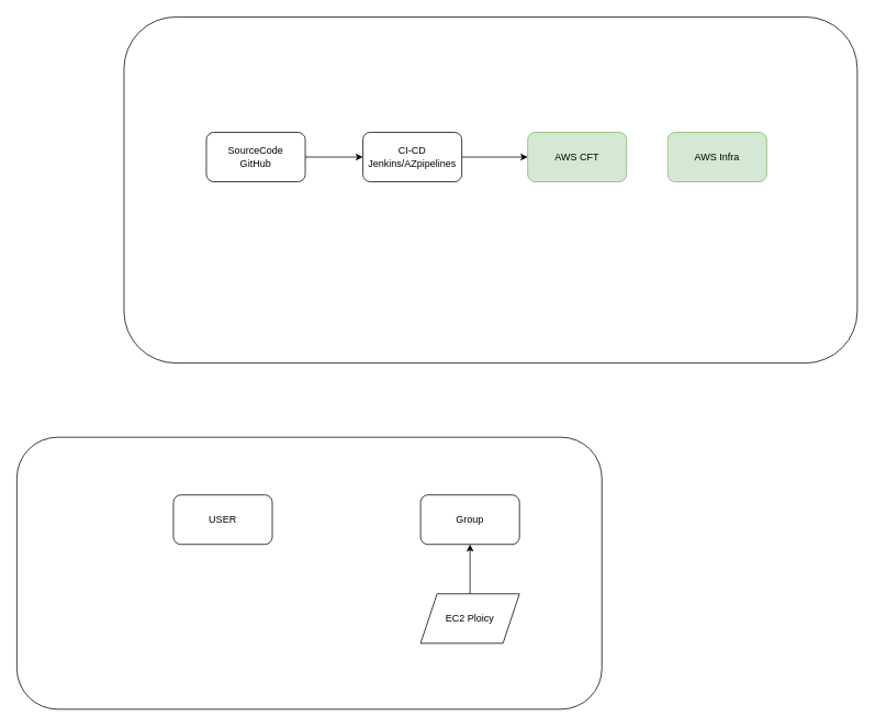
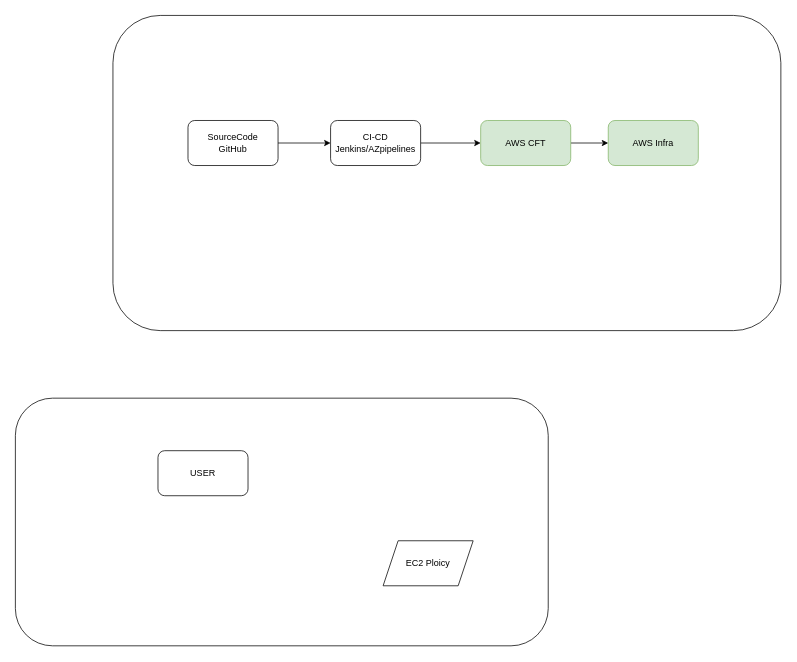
  <mxCell id="0" />
  <mxCell id="1" parent="0" />
  <mxCell id="2" value="" style="rounded=1;whiteSpace=wrap;html=1;" parent="1" vertex="1"><mxGeometry x="150" y="20" width="890" height="420" as="geometry" /></mxCell>
  <mxCell id="3" value="" style="edgeStyle=orthogonalEdgeStyle;rounded=0;orthogonalLoop=1;jettySize=auto;html=1;" parent="1" source="4" target="6" edge="1"><mxGeometry relative="1" as="geometry" /></mxCell>
  <mxCell id="4" value="SourceCode&lt;br&gt;GitHub" style="rounded=1;whiteSpace=wrap;html=1;" parent="1" vertex="1"><mxGeometry x="250" y="160" width="120" height="60" as="geometry" /></mxCell>
  <mxCell id="5" value="" style="edgeStyle=orthogonalEdgeStyle;rounded=0;orthogonalLoop=1;jettySize=auto;html=1;" parent="1" source="6" target="8" edge="1"><mxGeometry relative="1" as="geometry" /></mxCell>
  <mxCell id="6" value="CI-CD&lt;br&gt;Jenkins/AZpipelines" style="rounded=1;whiteSpace=wrap;html=1;" parent="1" vertex="1"><mxGeometry x="440" y="160" width="120" height="60" as="geometry" /></mxCell>
+ <mxCell id="7" value="" style="edgeStyle=orthogonalEdgeStyle;rounded=0;orthogonalLoop=1;jettySize=auto;html=1;" parent="1" source="8" target="9" edge="1"><mxGeometry relative="1" as="geometry" /></mxCell>
  <mxCell id="8" value="AWS CFT" style="rounded=1;whiteSpace=wrap;html=1;fillColor=#d5e8d4;strokeColor=#82b366;" parent="1" vertex="1"><mxGeometry x="640" y="160" width="120" height="60" as="geometry" /></mxCell>
  <mxCell id="9" value="AWS Infra" style="rounded=1;whiteSpace=wrap;html=1;fillColor=#d5e8d4;strokeColor=#82b366;" parent="1" vertex="1"><mxGeometry x="810" y="160" width="120" height="60" as="geometry" /></mxCell>
  <mxCell id="10" value="" style="rounded=1;whiteSpace=wrap;html=1;" vertex="1" parent="1"><mxGeometry x="20" y="530" width="710" height="330" as="geometry" /></mxCell>
  <mxCell id="11" value="USER" style="rounded=1;whiteSpace=wrap;html=1;" vertex="1" parent="1"><mxGeometry x="210" y="600" width="120" height="60" as="geometry" /></mxCell>
- <mxCell id="12" value="Group" style="rounded=1;whiteSpace=wrap;html=1;" vertex="1" parent="1"><mxGeometry x="510" y="600" width="120" height="60" as="geometry" /></mxCell>
- <mxCell id="13" value="" style="edgeStyle=orthogonalEdgeStyle;rounded=0;orthogonalLoop=1;jettySize=auto;html=1;" edge="1" parent="1" source="14" target="12"><mxGeometry relative="1" as="geometry" /></mxCell>
  <mxCell id="14" value="EC2 Ploicy" style="shape=parallelogram;perimeter=parallelogramPerimeter;whiteSpace=wrap;html=1;fixedSize=1;" vertex="1" parent="1"><mxGeometry x="510" y="720" width="120" height="60" as="geometry" /></mxCell>
